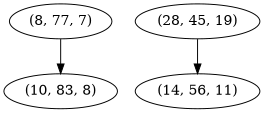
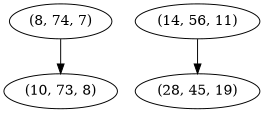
  digraph {
-   "(8, 74, 7)" [label="(8, 77, 7)"]
-   "(10, 73, 8)" [label="(10, 83, 8)"]
+   "(8, 74, 7)"
+   "(10, 73, 8)"
    "(14, 56, 11)"
    "(28, 45, 19)"
    "(8, 74, 7)" -> "(10, 73, 8)"
-   "(28, 45, 19)" -> "(14, 56, 11)"
+   "(14, 56, 11)" -> "(28, 45, 19)"
  }
